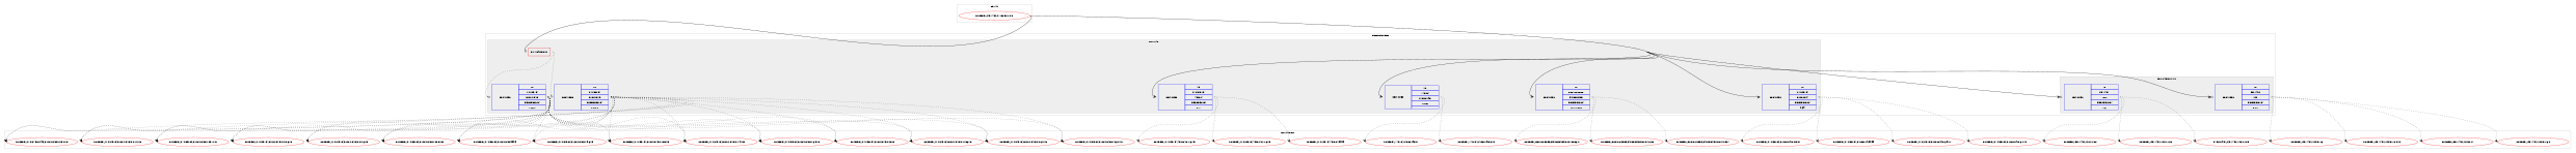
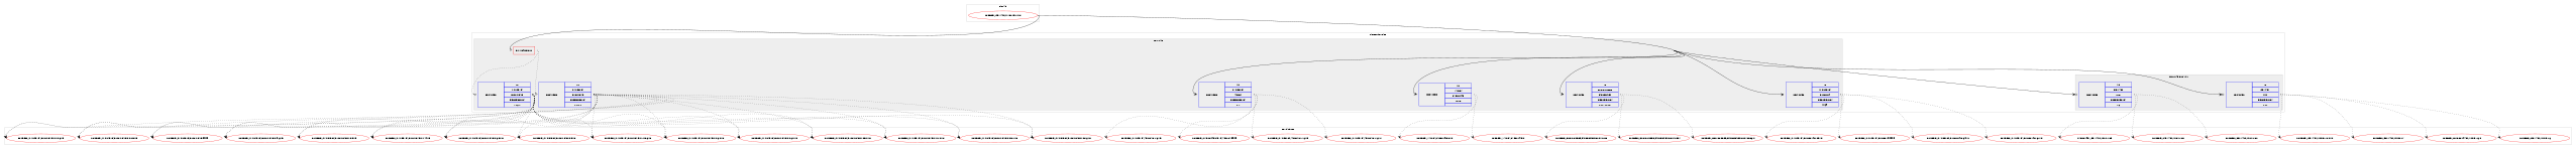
  digraph {
    compound=true
    concentrate=true
    fontname=Helvetica
    fontsize=10
    newrank=true
    rankdir=TB
    ranksep=1.5
    node [color=red fontname=Helvetica fontsize=10]
    edge [arrowhead=vee headport=w style=dotted tailport=e weight=100]
    n1 [label="portage://dev-libs/svrcore-4.1.2" width=4]
    n2 [color=blue label=<<TABLE BORDER="0" CELLBORDER="1" CELLSPACING="0" CELLPADDING="4" WIDTH="220"><TR><TD ROWSPAN="6" CELLPADDING="30">pack_dep</TD></TR><TR><TD WIDTH="110">no</TD></TR><TR><TD>sys-devel</TD></TR><TR><TD>automake</TD></TR><TR><TD>greaterequal</TD></TR><TR><TD>1.16.1</TD></TR></TABLE>> shape=none]
    n3 [color=blue label=<<TABLE BORDER="0" CELLBORDER="1" CELLSPACING="0" CELLPADDING="4" WIDTH="220"><TR><TD ROWSPAN="6" CELLPADDING="30">pack_dep</TD></TR><TR><TD WIDTH="110">no</TD></TR><TR><TD>sys-devel</TD></TR><TR><TD>automake</TD></TR><TR><TD>greaterequal</TD></TR><TR><TD>1.15.1</TD></TR></TABLE>> shape=none]
    n4 [label=<<TABLE BORDER="0" CELLBORDER="1" CELLSPACING="0" CELLPADDING="4"><TR><TD CELLPADDING="10">any_of_group</TD></TR></TABLE>> shape=none]
    n5 [color=blue label=<<TABLE BORDER="0" CELLBORDER="1" CELLSPACING="0" CELLPADDING="4" WIDTH="220"><TR><TD ROWSPAN="6" CELLPADDING="30">pack_dep</TD></TR><TR><TD WIDTH="110">no</TD></TR><TR><TD>app-portage</TD></TR><TR><TD>elt-patches</TD></TR><TR><TD>greaterequal</TD></TR><TR><TD>20170815</TD></TR></TABLE>> shape=none]
    n6 [color=blue label=<<TABLE BORDER="0" CELLBORDER="1" CELLSPACING="0" CELLPADDING="4" WIDTH="220"><TR><TD ROWSPAN="6" CELLPADDING="30">pack_dep</TD></TR><TR><TD WIDTH="110">no</TD></TR><TR><TD>sys-devel</TD></TR><TR><TD>autoconf</TD></TR><TR><TD>greaterequal</TD></TR><TR><TD>2.69</TD></TR></TABLE>> shape=none]
    n7 [color=blue label=<<TABLE BORDER="0" CELLBORDER="1" CELLSPACING="0" CELLPADDING="4" WIDTH="220"><TR><TD ROWSPAN="6" CELLPADDING="30">pack_dep</TD></TR><TR><TD WIDTH="110">no</TD></TR><TR><TD>sys-devel</TD></TR><TR><TD>libtool</TD></TR><TR><TD>greaterequal</TD></TR><TR><TD>2.4</TD></TR></TABLE>> shape=none]
    n8 [color=blue label=<<TABLE BORDER="0" CELLBORDER="1" CELLSPACING="0" CELLPADDING="4" WIDTH="220"><TR><TD ROWSPAN="6" CELLPADDING="30">pack_dep</TD></TR><TR><TD WIDTH="110">no</TD></TR><TR><TD>virtual</TD></TR><TR><TD>pkgconfig</TD></TR><TR><TD>none</TD></TR><TR><TD></TD></TR></TABLE>> shape=none]
    n9 [color=blue label=<<TABLE BORDER="0" CELLBORDER="1" CELLSPACING="0" CELLPADDING="4" WIDTH="220"><TR><TD ROWSPAN="6" CELLPADDING="30">pack_dep</TD></TR><TR><TD WIDTH="110">no</TD></TR><TR><TD>dev-libs</TD></TR><TR><TD>nspr</TD></TR><TR><TD>greaterequal</TD></TR><TR><TD>4.6</TD></TR></TABLE>> shape=none]
    n10 [color=blue label=<<TABLE BORDER="0" CELLBORDER="1" CELLSPACING="0" CELLPADDING="4" WIDTH="220"><TR><TD ROWSPAN="6" CELLPADDING="30">pack_dep</TD></TR><TR><TD WIDTH="110">no</TD></TR><TR><TD>dev-libs</TD></TR><TR><TD>nss</TD></TR><TR><TD>greaterequal</TD></TR><TR><TD>3.11</TD></TR></TABLE>> shape=none]
    n11 [label="portage://sys-devel/automake-1.10.3-r3" width=4]
    n12 [label="portage://sys-devel/automake-1.11.6-r3" width=4]
    n13 [label="portage://sys-devel/automake-1.12.6-r2" width=4]
    n14 [label="portage://sys-devel/automake-1.13.4-r2" width=4]
    n15 [label="portage://sys-devel/automake-1.14.1-r2" width=4]
-   n16 [label="portage://sys-pkgconfig/automake-1.15.1-r2" width=4]
+   n16 [label="portage://sys-devel/automake-1.15.1-r2" width=4]
    n17 [label="portage://sys-devel/automake-1.16.1-r1" width=4]
    n18 [label="portage://sys-devel/automake-1.16.1-r2" width=4]
    n19 [label="portage://sys-devel/automake-1.4_p6-r2" width=4]
    n20 [label="portage://sys-devel/automake-1.5-r2" width=4]
    n21 [label="portage://sys-devel/automake-1.6.3-r2" width=4]
    n22 [label="portage://sys-devel/automake-1.7.9-r3" width=4]
    n23 [label="portage://sys-devel/automake-1.8.5-r5" width=4]
    n24 [label="portage://sys-devel/automake-1.9.6-r5" width=4]
    n25 [label="portage://sys-devel/automake-9999" width=4]
    n26 [label="portage://app-portage/elt-patches-20170317" width=4]
    n27 [label="portage://app-portage/elt-patches-20170422" width=4]
    n28 [label="portage://app-portage/elt-patches-20170826.1" width=4]
    n29 [label="portage://sys-devel/autoconf-2.13-r1" width=4]
    n30 [label="portage://sys-devel/autoconf-2.64-r1" width=4]
    n31 [label="portage://sys-devel/autoconf-2.69-r4" width=4]
    n32 [label="portage://sys-devel/autoconf-9999" width=4]
    n33 [label="portage://sys-devel/libtool-2.4.6-r3" width=4]
+   n34 [label="portage://sys-devel/libtool-2.4.6-r4" width=4]
    n35 [label="portage://sys-devel/libtool-2.4.6-r5" width=4]
-   n36 [label="portage://sys-devel/libtool-9999" width=4]
+   n36 [label="portage://pkgconfig-devel/libtool-9999" width=4]
    n37 [label="portage://virtual/pkgconfig-0-r1" width=4]
    n38 [label="portage://virtual/pkgconfig-1" width=4]
    n39 [label="portage://dev-libs/nspr-4.20" width=4]
    n40 [label="portage://dev-libs/nspr-4.22" width=4]
    n41 [label="pkgconfig://dev-libs/nspr-4.23" width=4]
    n42 [label="portage://dev-libs/nss-3.40.1-r1" width=4]
    n43 [label="portage://dev-libs/nss-3.46" width=4]
-   n44 [label="portage://dev-libs/nss-3.46.1" width=4]
+   n44 [label="portage://autoconf-libs/nss-3.46.1" width=4]
    n45 [label="portage://dev-libs/nss-3.47" width=4]
    subgraph cluster_1 {
      color=gray
      label=<<i>ebuild</i>>
      rank=same
      n1
    }
    subgraph cluster_2 {
      color=gray
      label=<<i>dependencies</i>>
      subgraph cluster_3 {
        color=gray
        fillcolor="#eeeeee"
        label=<<i>compile</i>>
        style=filled
        subgraph sub_4 {
          color=gray
          fillcolor="#eeeeee"
          label=<<i>compile</i>>
          style=filled
          n4
          subgraph sub_5 {
            color=gray
            fillcolor="#eeeeee"
            label=<<i>compile</i>>
            style=filled
            n2
          }
          subgraph sub_6 {
            color=gray
            fillcolor="#eeeeee"
            label=<<i>compile</i>>
            style=filled
            n3
          }
        }
        subgraph sub_7 {
          color=gray
          fillcolor="#eeeeee"
          label=<<i>compile</i>>
          style=filled
          n5
        }
        subgraph sub_8 {
          color=gray
          fillcolor="#eeeeee"
          label=<<i>compile</i>>
          style=filled
          n6
        }
        subgraph sub_9 {
          color=gray
          fillcolor="#eeeeee"
          label=<<i>compile</i>>
          style=filled
          n7
        }
        subgraph sub_10 {
          color=gray
          fillcolor="#eeeeee"
          label=<<i>compile</i>>
          style=filled
          n8
        }
      }
      subgraph cluster_11 {
        color=gray
        fillcolor="#eeeeee"
        label=<<i>compile and run</i>>
        style=filled
        subgraph sub_12 {
          color=gray
          fillcolor="#eeeeee"
          label=<<i>compile and run</i>>
          style=filled
          n9
        }
        subgraph sub_13 {
          color=gray
          fillcolor="#eeeeee"
          label=<<i>compile and run</i>>
          style=filled
          n10
        }
      }
      subgraph cluster_14 {
        color=gray
        fillcolor="#eeeeee"
        label=<<i>run</i>>
        style=filled
      }
    }
    subgraph cluster_15 {
      color=gray
      label=<<i>candidates</i>>
      rank=same
      subgraph sub_16 {
        color=black
        label=<<i>candidates</i>>
        nodesep=1
        rank=same
        n11
        n12
        n13
        n14
        n15
        n16
        n17
        n18
        n19
        n20
        n21
        n22
        n23
        n24
        n25
      }
      subgraph sub_17 {
        color=black
        label=<<i>candidates</i>>
        nodesep=1
        rank=same
        n11
        n12
        n13
        n14
        n15
        n16
        n17
        n18
        n19
        n20
        n21
        n22
        n23
        n24
        n25
      }
      subgraph sub_18 {
        color=black
        label=<<i>candidates</i>>
        nodesep=1
        rank=same
        n26
        n27
        n28
      }
      subgraph sub_19 {
        color=black
        label=<<i>candidates</i>>
        nodesep=1
        rank=same
        n29
        n30
        n31
        n32
      }
      subgraph sub_20 {
        color=black
        label=<<i>candidates</i>>
        nodesep=1
        rank=same
        n33
+       n34
        n35
        n36
      }
      subgraph sub_21 {
        color=black
        label=<<i>candidates</i>>
        nodesep=1
        rank=same
        n37
        n38
      }
      subgraph sub_22 {
        color=black
        label=<<i>candidates</i>>
        nodesep=1
        rank=same
        n39
        n40
        n41
      }
      subgraph sub_23 {
        color=black
        label=<<i>candidates</i>>
        nodesep=1
        rank=same
        n42
        n43
        n44
        n45
      }
    }
    n1 -> n4 [arrowhead=oinv style=solid weight=20]
    n1 -> n5 [style=solid weight=20]
    n1 -> n6 [style=solid weight=20]
    n1 -> n7 [style=solid weight=20]
    n1 -> n8 [style=solid weight=20]
    n1 -> n9 [arrowhead=odotvee style=solid weight=20]
    n1 -> n10 [arrowhead=odotvee style=solid weight=20]
    n2 -> n11
    n2 -> n12
    n2 -> n13
    n2 -> n14
    n2 -> n15
    n2 -> n16
    n2 -> n17
    n2 -> n18
    n2 -> n19
    n2 -> n20
    n2 -> n21
    n2 -> n22
    n2 -> n23
    n2 -> n24
    n2 -> n25
    n3 -> n11
    n3 -> n12
    n3 -> n13
    n3 -> n14
    n3 -> n15
    n3 -> n16
    n3 -> n17
    n3 -> n18
    n3 -> n19
    n3 -> n20
    n3 -> n21
    n3 -> n22
    n3 -> n23
    n3 -> n24
    n3 -> n25
    n4 -> n2 [arrowhead=oinv weight=20]
    n4 -> n3 [arrowhead=oinv weight=20]
    n5 -> n26
    n5 -> n27
    n5 -> n28
    n6 -> n29
    n6 -> n30
    n6 -> n31
    n6 -> n32
    n7 -> n33
+   n7 -> n34
    n7 -> n35
    n7 -> n36
    n8 -> n37
    n8 -> n38
    n9 -> n39
    n9 -> n40
    n9 -> n41
    n10 -> n42
    n10 -> n43
    n10 -> n44
    n10 -> n45
  }
